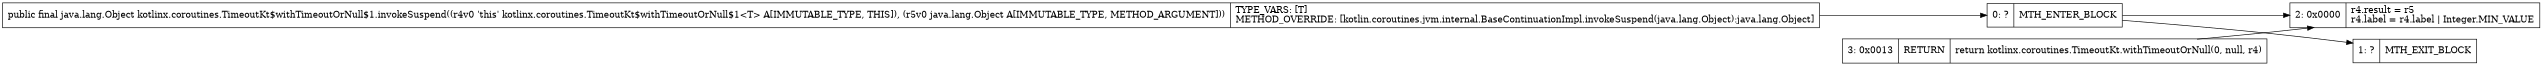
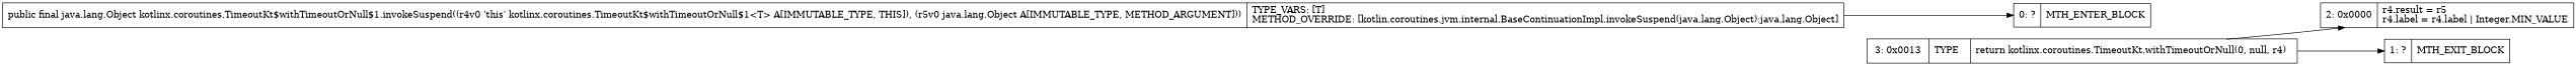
  digraph {
    rankdir=LR
    node [shape=record]
    n1 [label="{0\:\ ?|MTH_ENTER_BLOCK\l}"]
    n2 [label="{2\:\ 0x0000|r4.result = r5\lr4.label = r4.label \| Integer.MIN_VALUE\l}"]
-   n3 [label="{3\:\ 0x0013|RETURN\l|return kotlinx.coroutines.TimeoutKt.withTimeoutOrNull(0, null, r4)\l}"]
+   n3 [label="{3\:\ 0x0013|TYPE\l|return kotlinx.coroutines.TimeoutKt.withTimeoutOrNull(0, null, r4)\l}"]
    n4 [label="{1\:\ ?|MTH_EXIT_BLOCK\l}"]
    n5 [label="{public final java.lang.Object kotlinx.coroutines.TimeoutKt$withTimeoutOrNull$1.invokeSuspend((r4v0 'this' kotlinx.coroutines.TimeoutKt$withTimeoutOrNull$1\<T\> A[IMMUTABLE_TYPE, THIS]), (r5v0 java.lang.Object A[IMMUTABLE_TYPE, METHOD_ARGUMENT]))  | TYPE_VARS: [T]\lMETHOD_OVERRIDE: [kotlin.coroutines.jvm.internal.BaseContinuationImpl.invokeSuspend(java.lang.Object):java.lang.Object]\l}"]
-   n1 -> n2
    n3 -> n2
-   n1 -> n4
+   n3 -> n4
    n5 -> n1
  }
